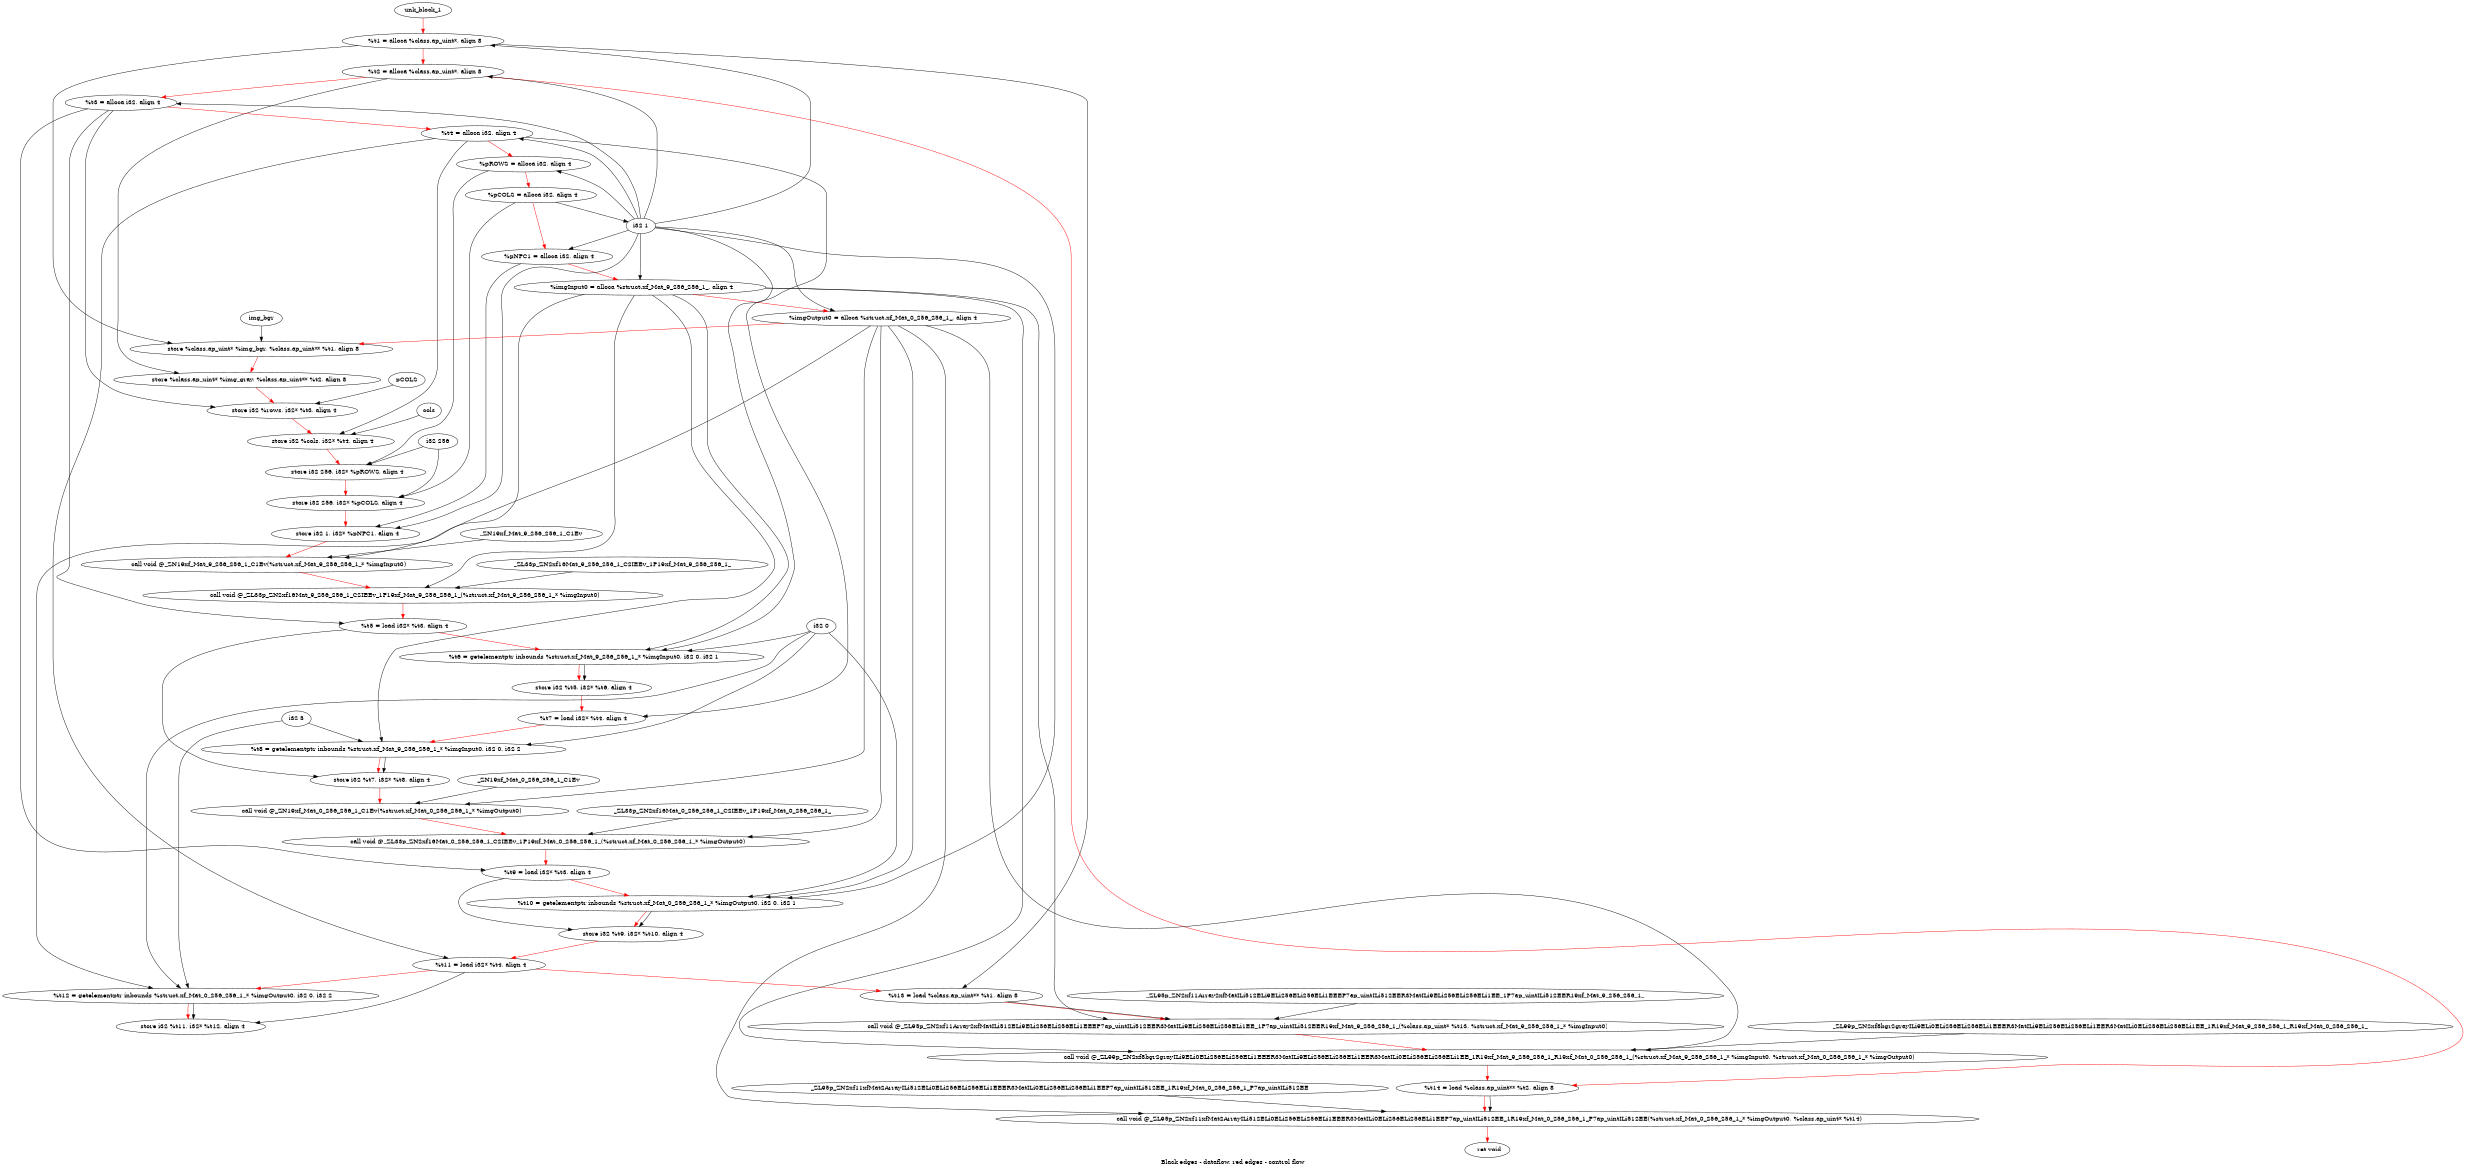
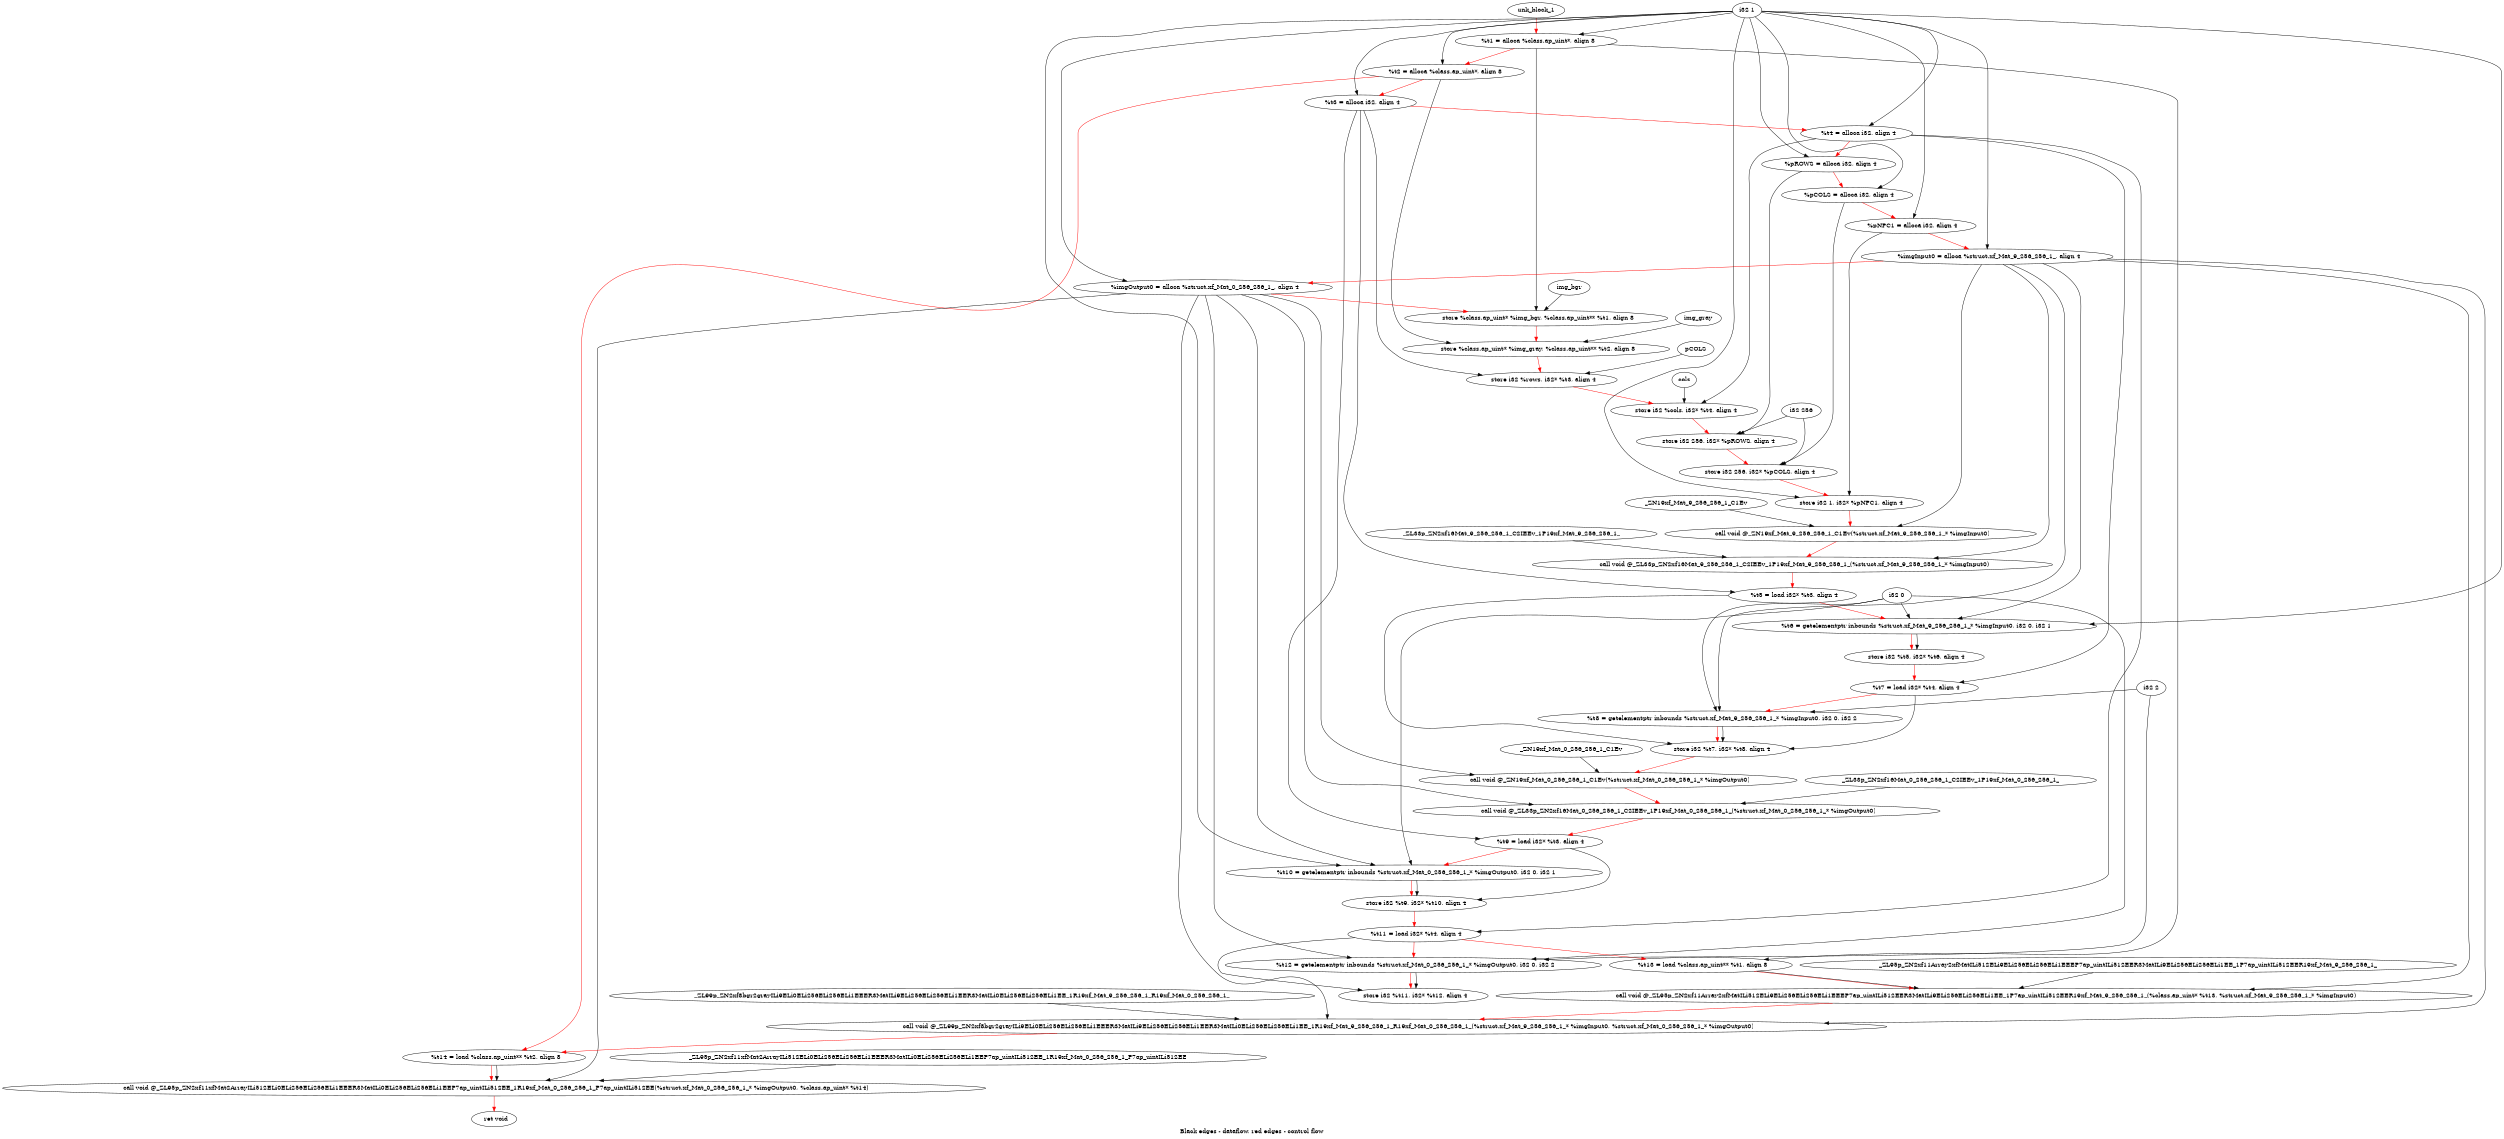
  digraph {
    compound=true
    label="Black edges - dataflow, red edges - control flow"
    n1 [label="  %t1 = alloca %class.ap_uint*, align 8"]
    n2 [label="  %t2 = alloca %class.ap_uint*, align 8"]
    n3 [label="  store %class.ap_uint* %img_bgr, %class.ap_uint** %t1, align 8"]
    n4 [label="  %t13 = load %class.ap_uint** %t1, align 8"]
    n5 [label="  %t3 = alloca i32, align 4"]
    n6 [label="  store %class.ap_uint* %img_gray, %class.ap_uint** %t2, align 8"]
    n7 [label="  %t14 = load %class.ap_uint** %t2, align 8"]
    n8 [label="  call void @_ZL95p_ZN2xf11Array2xfMatILi512ELi9ELi256ELi256ELi1EEEP7ap_uintILi512EER3MatILi9ELi256ELi256ELi1EE_1P7ap_uintILi512EER19xf_Mat_9_256_256_1_(%class.ap_uint* %t13, %struct.xf_Mat_9_256_256_1_* %imgInput0)"]
    n9 [label="  %t4 = alloca i32, align 4"]
    n10 [label="  store i32 %rows, i32* %t3, align 4"]
    n11 [label="  %t5 = load i32* %t3, align 4"]
    n12 [label="  %t9 = load i32* %t3, align 4"]
    n13 [label="  call void @_ZL95p_ZN2xf11xfMat2ArrayILi512ELi0ELi256ELi256ELi1EEER3MatILi0ELi256ELi256ELi1EEP7ap_uintILi512EE_1R19xf_Mat_0_256_256_1_P7ap_uintILi512EE(%struct.xf_Mat_0_256_256_1_* %imgOutput0, %class.ap_uint* %t14)"]
    n14 [label="  %pROWS = alloca i32, align 4"]
    n15 [label="  store i32 %cols, i32* %t4, align 4"]
    n16 [label="  %t7 = load i32* %t4, align 4"]
    n17 [label="  %t11 = load i32* %t4, align 4"]
    n18 [label="  %t6 = getelementptr inbounds %struct.xf_Mat_9_256_256_1_* %imgInput0, i32 0, i32 1"]
    n19 [label="  store i32 %t7, i32* %t8, align 4"]
    n20 [label="  %t10 = getelementptr inbounds %struct.xf_Mat_0_256_256_1_* %imgOutput0, i32 0, i32 1"]
    n21 [label="  store i32 %t9, i32* %t10, align 4"]
    n22 [label="  %pCOLS = alloca i32, align 4"]
    n23 [label="  store i32 256, i32* %pROWS, align 4"]
    n24 [label="  %t8 = getelementptr inbounds %struct.xf_Mat_9_256_256_1_* %imgInput0, i32 0, i32 2"]
    n25 [label="  %t12 = getelementptr inbounds %struct.xf_Mat_0_256_256_1_* %imgOutput0, i32 0, i32 2"]
    n26 [label="  store i32 %t11, i32* %t12, align 4"]
    n27 [label="  %pNPC1 = alloca i32, align 4"]
    n28 [label="  store i32 256, i32* %pCOLS, align 4"]
    n29 [label="  %imgInput0 = alloca %struct.xf_Mat_9_256_256_1_, align 4"]
    n30 [label="  store i32 1, i32* %pNPC1, align 4"]
    n31 [label="  %imgOutput0 = alloca %struct.xf_Mat_0_256_256_1_, align 4"]
    n32 [label="  call void @_ZN19xf_Mat_9_256_256_1_C1Ev(%struct.xf_Mat_9_256_256_1_* %imgInput0)"]
    n33 [label="  call void @_ZL33p_ZN2xf16Mat_9_256_256_1_C2IEEv_1P19xf_Mat_9_256_256_1_(%struct.xf_Mat_9_256_256_1_* %imgInput0)"]
    n34 [label="  call void @_ZL99p_ZN2xf8bgr2grayILi9ELi0ELi256ELi256ELi1EEER3MatILi9ELi256ELi256ELi1EER3MatILi0ELi256ELi256ELi1EE_1R19xf_Mat_9_256_256_1_R19xf_Mat_0_256_256_1_(%struct.xf_Mat_9_256_256_1_* %imgInput0, %struct.xf_Mat_0_256_256_1_* %imgOutput0)"]
    n35 [label="  call void @_ZN19xf_Mat_0_256_256_1_C1Ev(%struct.xf_Mat_0_256_256_1_* %imgOutput0)"]
    n36 [label="  call void @_ZL33p_ZN2xf16Mat_0_256_256_1_C2IEEv_1P19xf_Mat_0_256_256_1_(%struct.xf_Mat_0_256_256_1_* %imgOutput0)"]
    n37 [label="  store i32 %t5, i32* %t6, align 4"]
    n38 [label="  ret void"]
    unk_block_1
    "i32 1"
    img_bgr
+   img_gray
    n43 [label=pCOLS]
    cols
    "i32 256"
    _ZN19xf_Mat_9_256_256_1_C1Ev
    _ZL33p_ZN2xf16Mat_9_256_256_1_C2IEEv_1P19xf_Mat_9_256_256_1_
    "i32 0"
-   "i32 2" [label="i32 5"]
+   "i32 2"
    _ZN19xf_Mat_0_256_256_1_C1Ev
    _ZL33p_ZN2xf16Mat_0_256_256_1_C2IEEv_1P19xf_Mat_0_256_256_1_
    _ZL95p_ZN2xf11Array2xfMatILi512ELi9ELi256ELi256ELi1EEEP7ap_uintILi512EER3MatILi9ELi256ELi256ELi1EE_1P7ap_uintILi512EER19xf_Mat_9_256_256_1_
    _ZL99p_ZN2xf8bgr2grayILi9ELi0ELi256ELi256ELi1EEER3MatILi9ELi256ELi256ELi1EER3MatILi0ELi256ELi256ELi1EE_1R19xf_Mat_9_256_256_1_R19xf_Mat_0_256_256_1_
    _ZL95p_ZN2xf11xfMat2ArrayILi512ELi0ELi256ELi256ELi1EEER3MatILi0ELi256ELi256ELi1EEP7ap_uintILi512EE_1R19xf_Mat_0_256_256_1_P7ap_uintILi512EE
    n1 -> n2 [color=red weight=2]
    n1 -> n3
    n1 -> n4
    n2 -> n5 [color=red weight=2]
    n2 -> n6
    n2 -> n7 [color=red]
    n3 -> n6 [color=red weight=2]
    n4 -> n8 [color=red weight=2]
    n4 -> n8
    n5 -> n9 [color=red weight=2]
    n5 -> n10
    n5 -> n11
    n5 -> n12
    n6 -> n10 [color=red weight=2]
    n7 -> n13 [color=red weight=2]
    n7 -> n13
    n8 -> n34 [color=red weight=2]
    n9 -> n14 [color=red weight=2]
    n9 -> n15
    n9 -> n16
    n9 -> n17
    n10 -> n15 [color=red weight=2]
    n11 -> n18 [color=red weight=2]
    n11 -> n19
    n12 -> n20 [color=red weight=2]
    n12 -> n21
    n13 -> n38 [color=red weight=2]
    n14 -> n22 [color=red weight=2]
    n14 -> n23
    n15 -> n23 [color=red weight=2]
+   n16 -> n19
    n16 -> n24 [color=red weight=2]
    n17 -> n4 [color=red weight=2]
    n17 -> n25 [color=red weight=2]
    n17 -> n26
    n18 -> n37 [color=red weight=2]
    n18 -> n37
    n19 -> n35 [color=red weight=2]
    n20 -> n21 [color=red weight=2]
    n20 -> n21
    n21 -> n17 [color=red weight=2]
    n22 -> n27 [color=red weight=2]
    n22 -> n28
    n23 -> n28 [color=red weight=2]
    n24 -> n19 [color=red weight=2]
    n24 -> n19
    n25 -> n26 [color=red weight=2]
    n25 -> n26
    n27 -> n29 [color=red weight=2]
    n27 -> n30
    n28 -> n30 [color=red weight=2]
    n29 -> n8
    n29 -> n18
    n29 -> n24
    n29 -> n31 [color=red weight=2]
    n29 -> n32
    n29 -> n33
    n29 -> n34
    n30 -> n32 [color=red weight=2]
    n31 -> n3 [color=red weight=2]
    n31 -> n13
    n31 -> n20
    n31 -> n25
    n31 -> n34
    n31 -> n35
    n31 -> n36
    n32 -> n33 [color=red weight=2]
    n33 -> n11 [color=red weight=2]
    n34 -> n7 [color=red weight=2]
    n35 -> n36 [color=red weight=2]
    n36 -> n12 [color=red weight=2]
    n37 -> n16 [color=red weight=2]
    unk_block_1 -> n1 [color=red]
    "i32 1" -> n1
    "i32 1" -> n2
    "i32 1" -> n5
    "i32 1" -> n9
    "i32 1" -> n14
    "i32 1" -> n18
    "i32 1" -> n20
-   n22 -> "i32 1"
+   "i32 1" -> n22
    "i32 1" -> n27
    "i32 1" -> n29
    "i32 1" -> n30
    "i32 1" -> n31
    img_bgr -> n3
+   img_gray -> n6
    n43 -> n10
    cols -> n15
    "i32 256" -> n23
    "i32 256" -> n28
    _ZN19xf_Mat_9_256_256_1_C1Ev -> n32
    _ZL33p_ZN2xf16Mat_9_256_256_1_C2IEEv_1P19xf_Mat_9_256_256_1_ -> n33
    "i32 0" -> n18
    "i32 0" -> n20
    "i32 0" -> n24
    "i32 0" -> n25
    "i32 2" -> n24
    "i32 2" -> n25
    _ZN19xf_Mat_0_256_256_1_C1Ev -> n35
    _ZL33p_ZN2xf16Mat_0_256_256_1_C2IEEv_1P19xf_Mat_0_256_256_1_ -> n36
    _ZL95p_ZN2xf11Array2xfMatILi512ELi9ELi256ELi256ELi1EEEP7ap_uintILi512EER3MatILi9ELi256ELi256ELi1EE_1P7ap_uintILi512EER19xf_Mat_9_256_256_1_ -> n8
    _ZL99p_ZN2xf8bgr2grayILi9ELi0ELi256ELi256ELi1EEER3MatILi9ELi256ELi256ELi1EER3MatILi0ELi256ELi256ELi1EE_1R19xf_Mat_9_256_256_1_R19xf_Mat_0_256_256_1_ -> n34
    _ZL95p_ZN2xf11xfMat2ArrayILi512ELi0ELi256ELi256ELi1EEER3MatILi0ELi256ELi256ELi1EEP7ap_uintILi512EE_1R19xf_Mat_0_256_256_1_P7ap_uintILi512EE -> n13
  }
